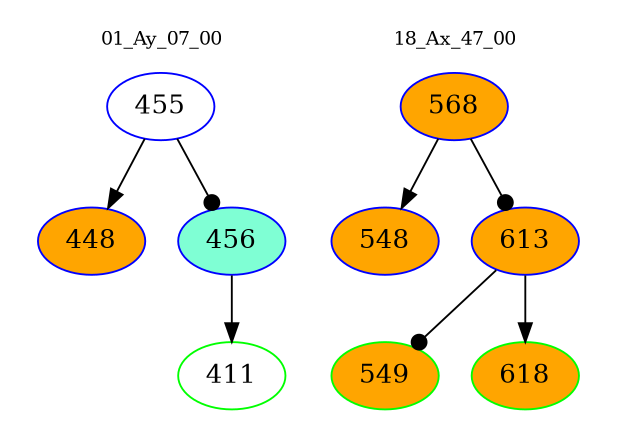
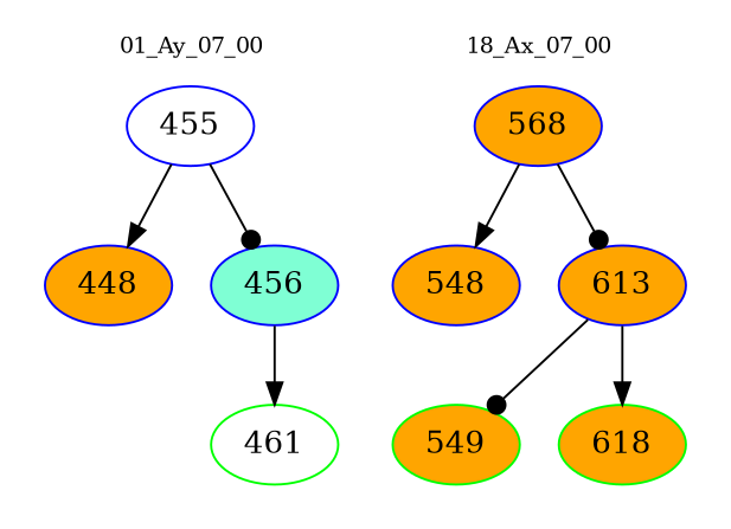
  digraph {
    node [color=blue fillcolor=orange style=filled]
    edge [arrowhead=normal color=black]
    n1 [fillcolor=white label=455]
    n2 [label=448]
    n3 [fillcolor=aquamarine label=456]
-   n4 [color=green fillcolor=white label=411]
+   n4 [color=green fillcolor=white label=461]
    n5 [label=568]
    n6 [label=548]
    n7 [label=613]
    n8 [color=green label=549]
    n9 [color=green label=618]
    subgraph cluster_1 {
      color=white
      fontsize=10
      label="01_Ay_07_00"
      n1
      n2
      n3
      n4
    }
    subgraph cluster_2 {
      color=white
      fontsize=10
-     label="18_Ax_47_00"
+     label="18_Ax_07_00"
      n5
      n6
      n7
      n8
      n9
    }
    n1 -> n2
    n1 -> n3 [arrowhead=dot]
    n3 -> n4
    n5 -> n6
    n5 -> n7 [arrowhead=dot]
    n7 -> n8 [arrowhead=dot]
    n7 -> n9
  }
